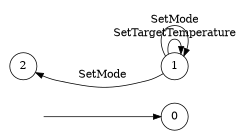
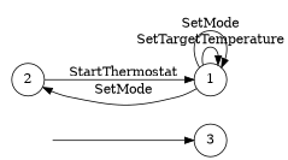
  digraph {
    rankdir=LR
    node [shape=circle]
    "" [shape=plaintext]
-   n2 [label=0]
+   n2 [label=3]
    n3 [label=2]
    n4 [label=1]
    "" -> n2
+   n3 -> n4 [label=StartThermostat]
    n4 -> n3 [label=SetMode]
    n4 -> n4 [label=SetTargetTemperature]
    n4 -> n4 [label=SetMode]
  }
